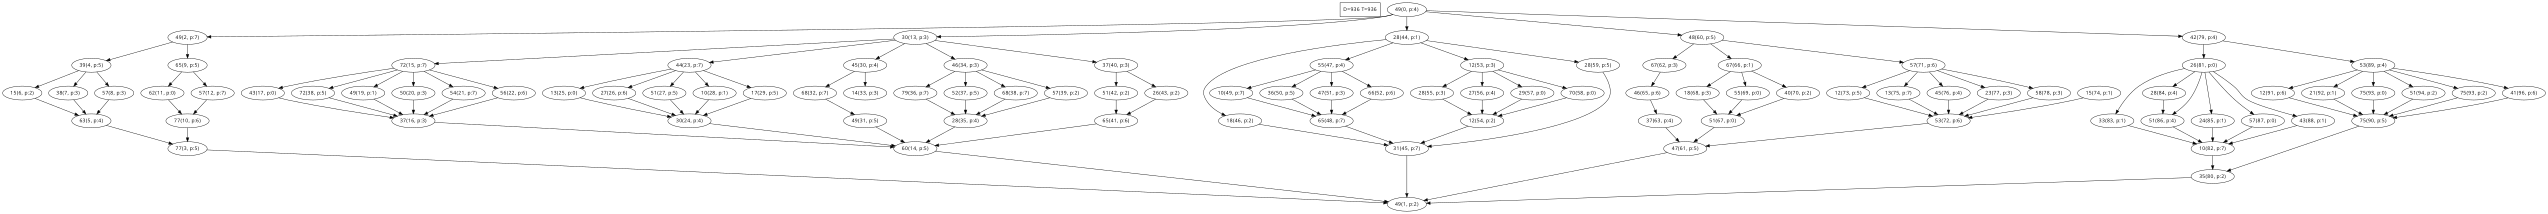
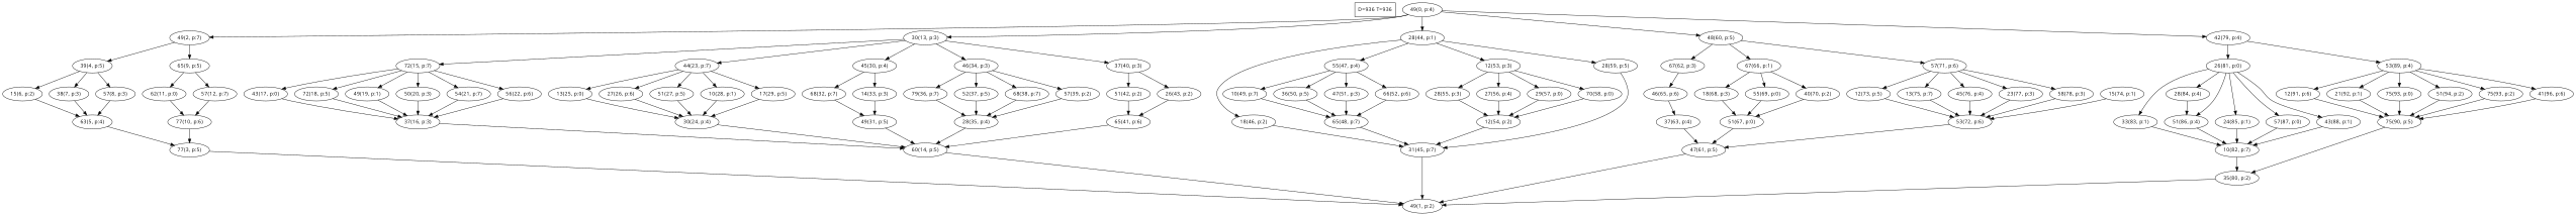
  digraph {
    fontname="Open Sans"
    node [fontname="Open Sans"]
    edge [fontname="Open Sans"]
    n1 [label="D=936 T=936" shape=box]
    n2 [label="49(0, p:4)"]
    n3 [label="49(2, p:7)"]
    n4 [label="30(13, p:3)"]
    n5 [label="28(44, p:1)"]
    n6 [label="48(60, p:5)"]
    n7 [label="42(79, p:4)"]
    n8 [label="39(4, p:5)"]
    n9 [label="65(9, p:5)"]
    n10 [label="72(15, p:7)"]
    n11 [label="44(23, p:7)"]
    n12 [label="45(30, p:4)"]
    n13 [label="46(34, p:3)"]
    n14 [label="37(40, p:3)"]
    n15 [label="18(46, p:2)"]
    n16 [label="55(47, p:4)"]
    n17 [label="12(53, p:3)"]
    n18 [label="28(59, p:5)"]
    n19 [label="67(62, p:3)"]
    n20 [label="67(66, p:1)"]
    n21 [label="57(71, p:6)"]
    n22 [label="26(81, p:0)"]
    n23 [label="53(89, p:4)"]
    n24 [label="49(1, p:2)"]
    n25 [label="15(6, p:2)"]
    n26 [label="38(7, p:3)"]
    n27 [label="57(8, p:3)"]
    n28 [label="62(11, p:0)"]
    n29 [label="57(12, p:7)"]
    n30 [label="77(3, p:5)"]
    n31 [label="63(5, p:4)"]
    n32 [label="77(10, p:6)"]
    n33 [label="43(17, p:0)"]
-   n34 [label="72(38, p:5)"]
+   n34 [label="72(18, p:5)"]
    n35 [label="49(19, p:1)"]
    n36 [label="50(20, p:3)"]
    n37 [label="54(21, p:7)"]
    n38 [label="56(22, p:6)"]
    n39 [label="13(25, p:0)"]
    n40 [label="27(26, p:6)"]
    n41 [label="51(27, p:5)"]
    n42 [label="10(28, p:1)"]
    n43 [label="17(29, p:5)"]
    n44 [label="68(32, p:7)"]
    n45 [label="14(33, p:3)"]
    n46 [label="79(36, p:7)"]
    n47 [label="52(37, p:5)"]
    n48 [label="68(38, p:7)"]
    n49 [label="57(39, p:2)"]
    n50 [label="51(42, p:2)"]
    n51 [label="26(43, p:2)"]
    n52 [label="60(14, p:5)"]
    n53 [label="37(16, p:3)"]
    n54 [label="30(24, p:4)"]
    n55 [label="49(31, p:5)"]
    n56 [label="28(35, p:4)"]
    n57 [label="65(41, p:6)"]
    n58 [label="31(45, p:7)"]
    n59 [label="10(49, p:7)"]
    n60 [label="36(50, p:5)"]
    n61 [label="47(51, p:3)"]
    n62 [label="66(52, p:6)"]
    n63 [label="28(55, p:3)"]
    n64 [label="27(56, p:4)"]
    n65 [label="29(57, p:0)"]
    n66 [label="70(58, p:0)"]
    n67 [label="65(48, p:7)"]
    n68 [label="12(54, p:2)"]
    n69 [label="46(65, p:6)"]
    n70 [label="18(68, p:3)"]
    n71 [label="55(69, p:0)"]
    n72 [label="40(70, p:2)"]
    n73 [label="12(73, p:5)"]
    n74 [label="13(75, p:7)"]
    n75 [label="45(76, p:4)"]
    n76 [label="23(77, p:3)"]
    n77 [label="58(78, p:3)"]
    n78 [label="47(61, p:5)"]
    n79 [label="37(63, p:4)"]
    n80 [label="51(67, p:0)"]
    n81 [label="53(72, p:6)"]
    n82 [label="15(74, p:1)"]
    n83 [label="33(83, p:1)"]
    n84 [label="28(84, p:4)"]
    n85 [label="24(85, p:1)"]
    n86 [label="51(86, p:4)"]
    n87 [label="57(87, p:0)"]
    n88 [label="43(88, p:1)"]
    n89 [label="12(91, p:6)"]
    n90 [label="21(92, p:1)"]
    n91 [label="75(93, p:0)"]
    n92 [label="51(94, p:2)"]
    n93 [label="75(93, p:2)"]
    n94 [label="41(96, p:6)"]
    n95 [label="35(80, p:2)"]
    n96 [label="10(82, p:7)"]
    n97 [label="75(90, p:5)"]
    n2 -> n3
    n2 -> n4
    n2 -> n5
    n2 -> n6
    n2 -> n7
    n3 -> n8
    n3 -> n9
    n4 -> n10
    n4 -> n11
    n4 -> n12
    n4 -> n13
    n4 -> n14
    n5 -> n15
    n5 -> n16
    n5 -> n17
    n5 -> n18
    n6 -> n19
    n6 -> n20
    n6 -> n21
    n7 -> n22
    n7 -> n23
    n8 -> n25
    n8 -> n26
    n8 -> n27
    n9 -> n28
    n9 -> n29
    n10 -> n33
    n10 -> n34
    n10 -> n35
    n10 -> n36
    n10 -> n37
    n10 -> n38
    n11 -> n39
    n11 -> n40
    n11 -> n41
    n11 -> n42
    n11 -> n43
    n12 -> n44
    n12 -> n45
    n13 -> n46
    n13 -> n47
    n13 -> n48
    n13 -> n49
    n14 -> n50
    n14 -> n51
    n15 -> n58
    n16 -> n59
    n16 -> n60
    n16 -> n61
    n16 -> n62
    n17 -> n63
    n17 -> n64
    n17 -> n65
    n17 -> n66
    n18 -> n58
    n19 -> n69
    n20 -> n70
    n20 -> n71
    n20 -> n72
    n21 -> n73
    n21 -> n74
    n21 -> n75
    n21 -> n76
    n21 -> n77
    n22 -> n83
    n22 -> n84
    n22 -> n85
    n22 -> n86
    n22 -> n87
    n22 -> n88
    n23 -> n89
    n23 -> n90
    n23 -> n91
    n23 -> n92
    n23 -> n93
    n23 -> n94
    n25 -> n31
    n26 -> n31
    n27 -> n31
    n28 -> n32
    n29 -> n32
    n30 -> n24
    n31 -> n30
    n32 -> n30
    n33 -> n53
    n34 -> n53
    n35 -> n53
    n36 -> n53
    n37 -> n53
    n38 -> n53
    n39 -> n54
    n40 -> n54
    n41 -> n54
    n42 -> n54
    n43 -> n54
    n44 -> n55
+   n45 -> n55
    n46 -> n56
    n47 -> n56
    n48 -> n56
    n49 -> n56
    n50 -> n57
    n51 -> n57
    n52 -> n24
    n53 -> n52
    n54 -> n52
    n55 -> n52
    n56 -> n52
    n57 -> n52
    n58 -> n24
    n59 -> n67
    n60 -> n67
    n61 -> n67
    n62 -> n67
    n63 -> n68
    n64 -> n68
    n65 -> n68
    n66 -> n68
    n67 -> n58
    n68 -> n58
    n69 -> n79
    n70 -> n80
    n71 -> n80
    n72 -> n80
    n73 -> n81
    n74 -> n81
    n75 -> n81
    n76 -> n81
    n77 -> n81
    n78 -> n24
    n79 -> n78
    n80 -> n78
    n81 -> n78
    n82 -> n81
    n83 -> n96
    n84 -> n86
    n85 -> n96
    n86 -> n96
    n87 -> n96
    n88 -> n96
    n89 -> n97
    n90 -> n97
    n91 -> n97
    n92 -> n97
    n93 -> n97
    n94 -> n97
    n95 -> n24
    n96 -> n95
    n97 -> n95
  }
